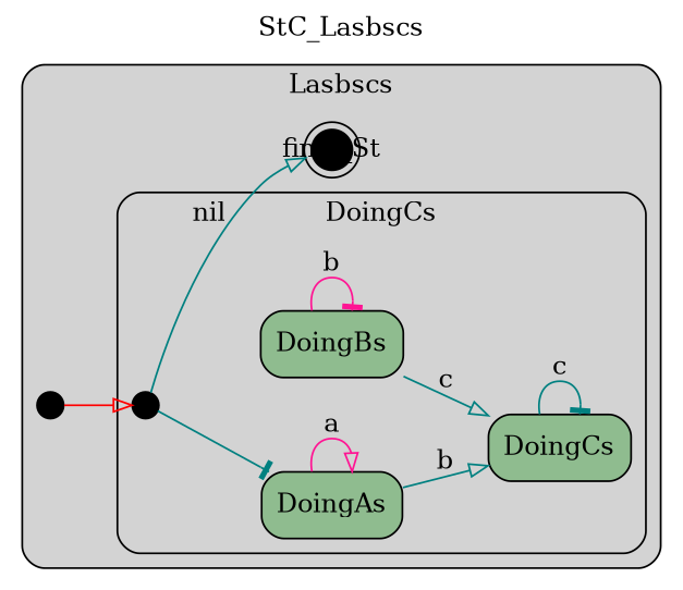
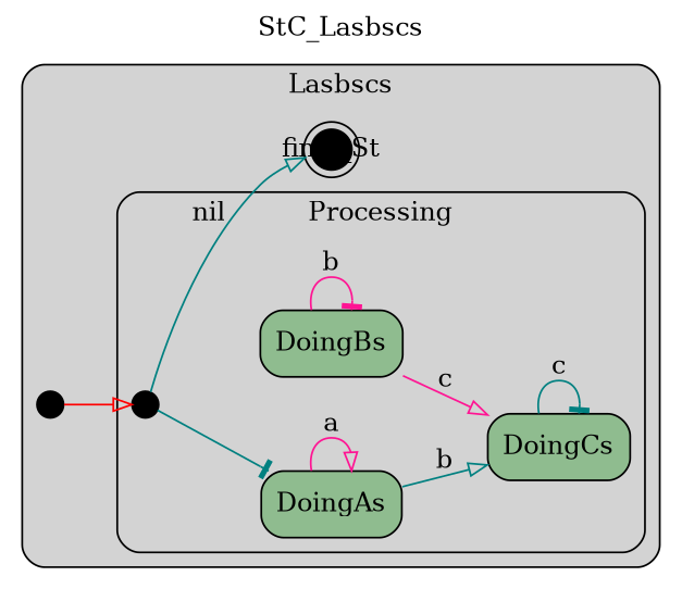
  digraph {
    compound=true
    label=StC_Lasbscs
    labelloc=t
    rankdir=LR
    node [fillcolor=darkseagreen shape=box style="filled,rounded"]
    edge [arrowhead=onormal color=teal]
    n1 [label=DoingAs]
    n2 [label=DoingBs]
    n3 [label=DoingCs]
    initProcessing_St [fillcolor=black height=.2 shape=point width=.2 style=""]
    init_St [fillcolor=black height=.2 shape=point width=.2 style=""]
    final_St [fillcolor=black fixedsize=true height=.3 shape=doublecircle style=filled width=.3]
    subgraph cluster_1 {
      fillcolor=lightgray
      label=Lasbscs
      style="filled,rounded"
      init_St
      final_St
      subgraph cluster_2 {
        fillcolor=lightgray
-       label=DoingCs
+       label=Processing
        style="filled,rounded"
        n1
        n2
        n3
        initProcessing_St
      }
    }
    n1 -> n1 [color=deeppink label=a]
    n1 -> n3 [label=b]
    n2 -> n2 [arrowhead=tee color=deeppink label=b]
-   n2 -> n3 [label=c]
+   n2 -> n3 [color=deeppink label=c]
    n3 -> n3 [arrowhead=tee label=c]
    initProcessing_St -> n1 [arrowhead=tee]
    initProcessing_St -> final_St [label=nil]
    init_St -> initProcessing_St [color=red]
  }
